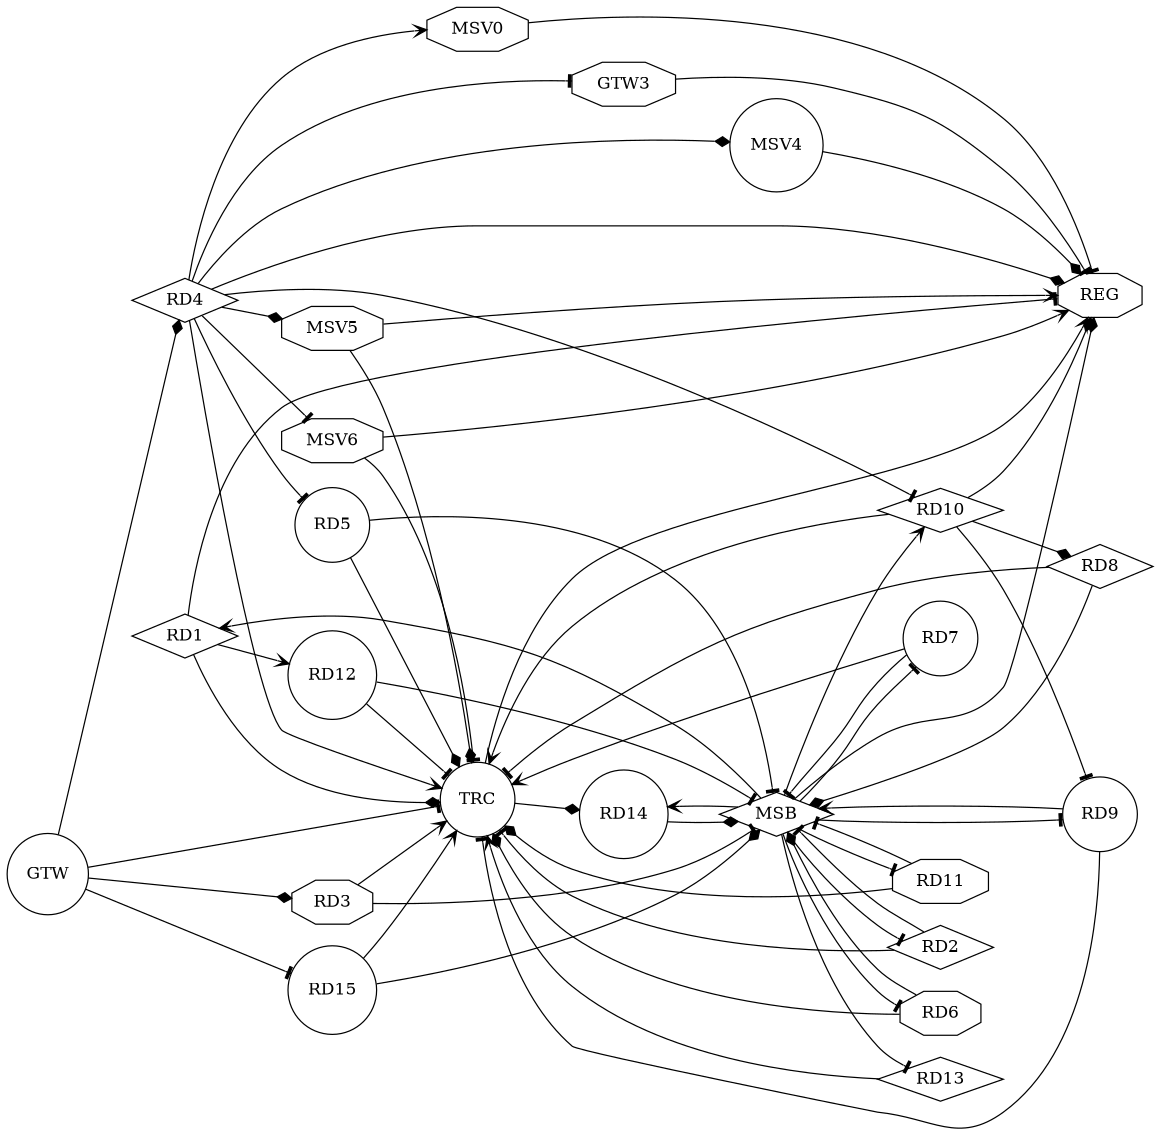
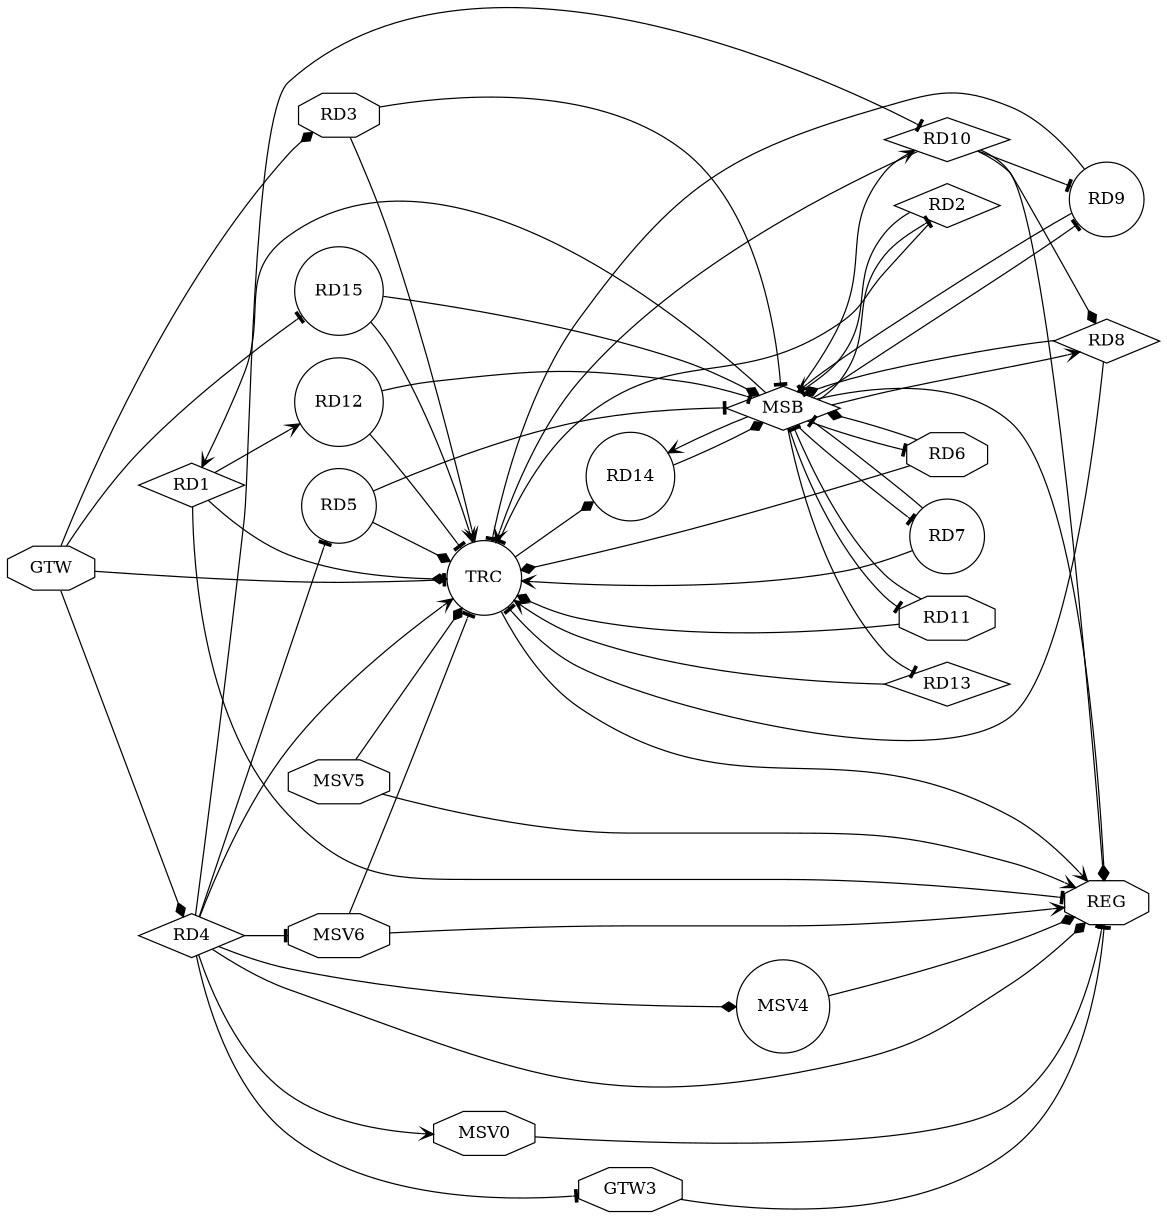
  strict digraph {
    rankdir=LR
    node [shape=octagon]
    edge [arrowhead=tee]
    n1 [label=RD1 shape=diamond]
    n2 [label=RD12 shape=circle]
    n3 [label=REG]
    n4 [label=TRC shape=circle]
    n5 [label=MSB shape=diamond]
    n6 [label=RD14 shape=circle]
    n7 [label=RD2 shape=diamond]
    n8 [label=RD10 shape=diamond]
    n9 [label=RD6]
    n10 [label=RD7 shape=circle]
    n11 [label=RD8 shape=diamond]
    n12 [label=RD9 shape=circle]
    n13 [label=RD11]
    n14 [label=RD13 shape=diamond]
    n15 [label=RD3]
    n16 [label=RD4 shape=diamond]
    n17 [label=RD5 shape=circle]
    n18 [label=MSV0]
    n19 [label=GTW3]
    n20 [label=MSV4 shape=circle]
    n21 [label=MSV5]
    n22 [label=MSV6]
    n23 [label=RD15 shape=circle]
-   n24 [label=GTW shape=circle]
+   n24 [label=GTW]
    n1 -> n2 [arrowhead=vee]
    n1 -> n3
    n1 -> n4 [arrowhead=diamond]
    n2 -> n4
    n2 -> n5
    n4 -> n3 [arrowhead=vee]
    n4 -> n6 [arrowhead=diamond]
    n5 -> n1 [arrowhead=vee]
    n5 -> n3 [arrowhead=diamond]
    n5 -> n6 [arrowhead=vee]
    n5 -> n7
    n5 -> n8 [arrowhead=vee]
    n5 -> n9
    n5 -> n10
+   n5 -> n11 [arrowhead=vee]
    n5 -> n12
    n5 -> n13
    n5 -> n14
    n6 -> n5 [arrowhead=diamond]
    n7 -> n4
    n7 -> n5
    n8 -> n3 [arrowhead=diamond]
    n8 -> n4 [arrowhead=vee]
    n8 -> n11 [arrowhead=diamond]
    n8 -> n12
    n9 -> n4 [arrowhead=diamond]
    n9 -> n5 [arrowhead=diamond]
    n10 -> n4 [arrowhead=vee]
    n10 -> n5
    n11 -> n4
    n11 -> n5 [arrowhead=diamond]
    n12 -> n4
    n12 -> n5 [arrowhead=vee]
    n13 -> n4 [arrowhead=diamond]
    n13 -> n5
    n14 -> n4 [arrowhead=vee]
    n15 -> n4 [arrowhead=vee]
    n15 -> n5
    n16 -> n3 [arrowhead=diamond]
    n16 -> n4 [arrowhead=vee]
    n16 -> n8
    n16 -> n17
    n16 -> n18 [arrowhead=vee]
    n16 -> n19
    n16 -> n20 [arrowhead=diamond]
-   n16 -> n21 [arrowhead=diamond]
    n16 -> n22
    n17 -> n4 [arrowhead=diamond]
    n17 -> n5
    n18 -> n3
    n19 -> n3
    n20 -> n3 [arrowhead=diamond]
    n21 -> n3 [arrowhead=vee]
    n21 -> n4 [arrowhead=diamond]
    n22 -> n3 [arrowhead=vee]
    n22 -> n4
    n23 -> n4 [arrowhead=vee]
    n23 -> n5 [arrowhead=diamond]
    n24 -> n4
    n24 -> n15 [arrowhead=diamond]
    n24 -> n16 [arrowhead=diamond]
    n24 -> n23
  }
